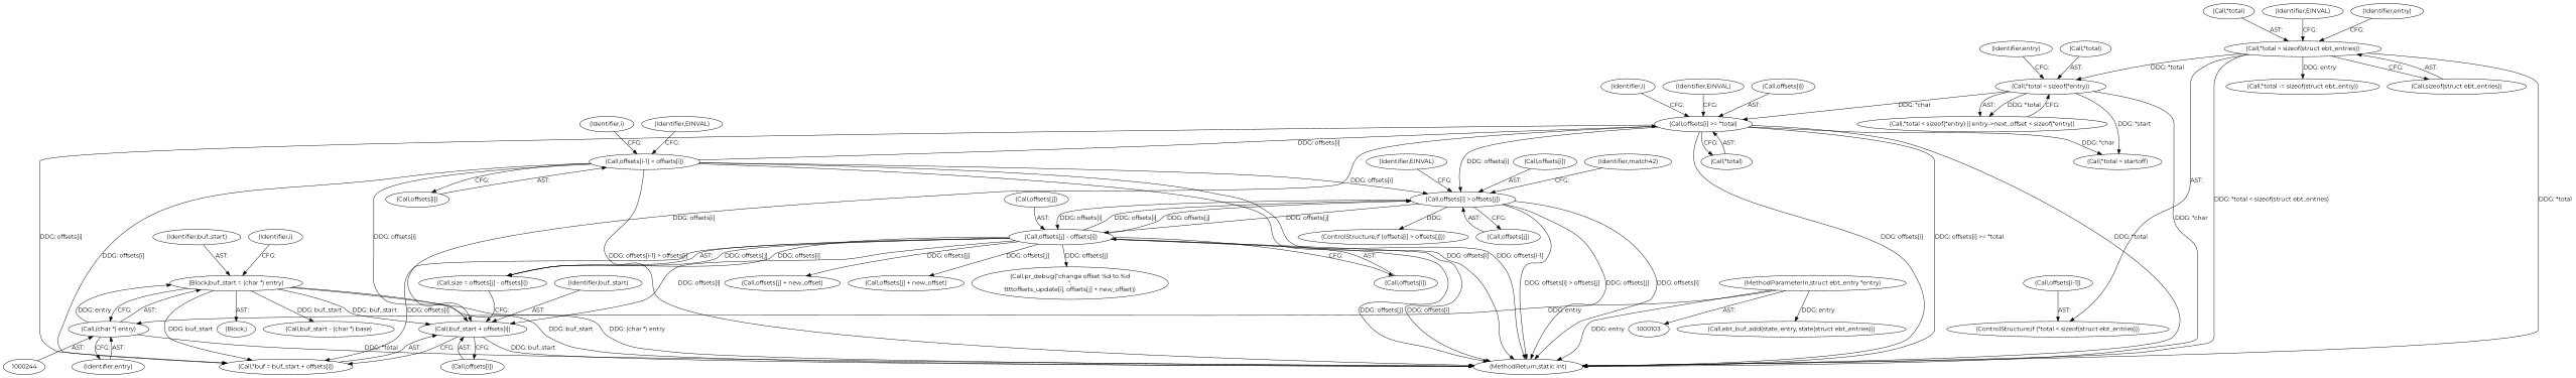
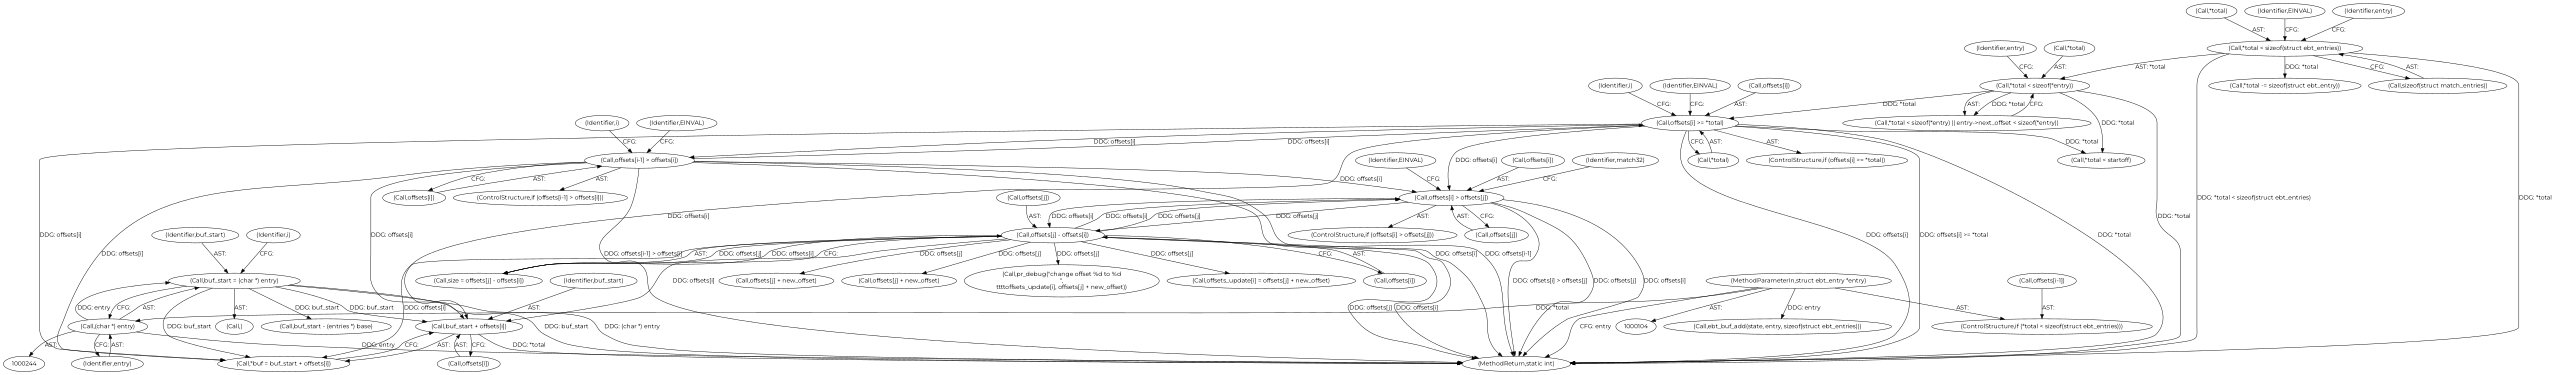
  digraph {
    fontname=Montserrat
    node [fontname=Montserrat]
    edge [fontname=Montserrat]
    n1 [label="(Call,buf_start + offsets[i])"]
    n2 [label="(Call,offsets[i])"]
    n3 [label="(Call,*buf = buf_start + offsets[i])"]
    n4 [label="(MethodReturn,static int)"]
-   n5 [label="(Block,buf_start = (char *) entry)"]
+   n5 [label="(Call,buf_start = (char *) entry)"]
    n6 [label="(Call,(char *) entry)"]
-   n7 [label="(Block,)"]
-   n8 [label="(Call,buf_start - (char *) base)"]
+   n7 [label="(Call,)"]
+   n8 [label="(Call,buf_start - (entries *) base)"]
    n9 [label="(Identifier,entry)"]
    n10 [label="(MethodParameterIn,struct ebt_entry *entry)"]
-   n11 [label="(Call,ebt_buf_add(state, entry, state(struct ebt_entries)))"]
-   1000104 [label=1000103]
+   n11 [label="(Call,ebt_buf_add(state, entry, sizeof(struct ebt_entries)))"]
+   1000104
    n13 [label="(Call,offsets[j] - offsets[i])"]
    n14 [label="(Call,offsets[i] > offsets[j])"]
    n15 [label="(Call,offsets[j] + new_offset)"]
    n16 [label="(Call,offsets[j] + new_offset)"]
    n17 [label="(Call,pr_debug(\"change offset %d to %d\n\",\n\t\t\t\toffsets_update[i], offsets[j] + new_offset))"]
+   n18 [label="(Call,offsets_update[i] = offsets[j] + new_offset)"]
    n19 [label="(Call,size = offsets[j] - offsets[i])"]
    n20 [label="(Call,offsets[i])"]
    n21 [label="(ControlStructure,if (offsets[i] > offsets[j]))"]
    n22 [label="(Call,offsets[j])"]
    n23 [label="(Call,offsets[i] >= *total)"]
    n24 [label="(Call,offsets[i-1] > offsets[i])"]
    n25 [label="(Call,*total < startoff)"]
    n26 [label="(Call,*total)"]
+   n27 [label="(ControlStructure,if (offsets[i] >= *total))"]
    n28 [label="(Call,offsets[i])"]
+   n29 [label="(ControlStructure,if (offsets[i-1] > offsets[i]))"]
    n30 [label="(Call,*total < sizeof(*entry))"]
    n31 [label="(Call,*total < sizeof(*entry) || entry->next_offset < sizeof(*entry))"]
    n32 [label="(Call,*total < sizeof(struct ebt_entries))"]
    n33 [label="(ControlStructure,if (*total < sizeof(struct ebt_entries)))"]
    n34 [label="(Call,*total -= sizeof(struct ebt_entry))"]
-   n35 [label="(Call,sizeof(struct ebt_entries))"]
+   n35 [label="(Call,sizeof(struct match_entries))"]
    n36 [label="(Identifier,EINVAL)"]
    n37 [label="(Identifier,entry)"]
    n38 [label="(Call,*total)"]
    n39 [label="(Call,*total)"]
    n40 [label="(Call,offsets[j])"]
    n41 [label="(Call,offsets[i])"]
    n42 [label="(Identifier,EINVAL)"]
    n43 [label="(Identifier,i)"]
    n44 [label="(Identifier,EINVAL)"]
    n45 [label="(Identifier,i)"]
    n46 [label="(Identifier,buf_start)"]
-   n47 [label="(Identifier,match42)"]
+   n47 [label="(Identifier,match32)"]
    n48 [label="(Identifier,entry)"]
    n49 [label="(Call,offsets[i-1])"]
    n50 [label="(Identifier,buf_start)"]
    n51 [label="(Call,offsets[i])"]
    n52 [label="(Identifier,EINVAL)"]
    n53 [label="(Identifier,i)"]
    1000244
    n1 -> n2 [label="CFG: "]
-   n1 -> n3 [label="CFG: "]
-   n1 -> n4 [label="DDG: buf_start"]
+   n1 -> n3 [label="AST: "]
+   n1 -> n4 [label="DDG: *total"]
    n2 -> n1 [label="AST: "]
-   n3 -> n1 [label="AST: "]
+   n3 -> n1 [label="CFG: "]
    n5 -> n1 [label="DDG: buf_start"]
    n5 -> n3 [label="DDG: buf_start"]
    n5 -> n4 [label="DDG: buf_start"]
    n5 -> n4 [label="DDG: (char *) entry"]
    n5 -> n6 [label="CFG: "]
    n5 -> n7 [label="AST: "]
    n5 -> n8 [label="DDG: buf_start"]
-   n6 -> n4 [label="DDG: *total"]
+   n6 -> n4 [label="DDG: entry"]
    n6 -> n5 [label="AST: "]
    n6 -> n5 [label="DDG: entry"]
    n6 -> n9 [label="CFG: "]
    n9 -> n6 [label="AST: "]
-   n10 -> n4 [label="DDG: entry"]
-   n10 -> n6 [label="DDG: entry"]
+   n10 -> n4 [label="CFG: entry"]
+   n10 -> n6 [label="DDG: *total"]
    n10 -> n11 [label="DDG: entry"]
    n10 -> 1000104 [label="AST: "]
    n13 -> n1 [label="DDG: offsets[i]"]
    n13 -> n3 [label="DDG: offsets[i]"]
    n13 -> n4 [label="DDG: offsets[i]"]
    n13 -> n4 [label="DDG: offsets[j]"]
    n13 -> n14 [label="DDG: offsets[i]"]
    n13 -> n14 [label="DDG: offsets[j]"]
    n13 -> n15 [label="DDG: offsets[j]"]
    n13 -> n16 [label="DDG: offsets[j]"]
    n13 -> n17 [label="DDG: offsets[j]"]
+   n13 -> n18 [label="DDG: offsets[j]"]
    n13 -> n19 [label="AST: "]
    n13 -> n19 [label="DDG: offsets[j]"]
    n13 -> n19 [label="DDG: offsets[i]"]
    n13 -> n20 [label="CFG: "]
    n14 -> n4 [label="DDG: offsets[i] > offsets[j]"]
    n14 -> n4 [label="DDG: offsets[j]"]
    n14 -> n4 [label="DDG: offsets[i]"]
    n14 -> n13 [label="DDG: offsets[j]"]
    n14 -> n13 [label="DDG: offsets[i]"]
-   n14 -> n21 [label="DDG: "]
+   n14 -> n21 [label="AST: "]
    n14 -> n22 [label="CFG: "]
-   n19 -> n1 [label="CFG: "]
+   n19 -> n13 [label="CFG: "]
    n20 -> n13 [label="AST: "]
    n22 -> n14 [label="AST: "]
    n23 -> n1 [label="DDG: offsets[i]"]
    n23 -> n3 [label="DDG: offsets[i]"]
    n23 -> n4 [label="DDG: offsets[i]"]
    n23 -> n4 [label="DDG: offsets[i] >= *total"]
    n23 -> n4 [label="DDG: *total"]
    n23 -> n14 [label="DDG: offsets[i]"]
-   n23 -> n25 [label="DDG: *char"]
+   n23 -> n24 [label="DDG: offsets[i]"]
+   n23 -> n25 [label="DDG: *total"]
    n23 -> n26 [label="CFG: "]
+   n23 -> n27 [label="AST: "]
    n24 -> n1 [label="DDG: offsets[i]"]
    n24 -> n3 [label="DDG: offsets[i]"]
    n24 -> n4 [label="DDG: offsets[i]"]
    n24 -> n4 [label="DDG: offsets[i-1]"]
    n24 -> n4 [label="DDG: offsets[i-1] > offsets[i]"]
    n24 -> n14 [label="DDG: offsets[i]"]
    n24 -> n23 [label="DDG: offsets[i]"]
    n24 -> n28 [label="CFG: "]
+   n24 -> n29 [label="AST: "]
    n26 -> n23 [label="AST: "]
    n28 -> n24 [label="AST: "]
-   n30 -> n4 [label="DDG: *char"]
-   n30 -> n23 [label="DDG: *char"]
-   n30 -> n25 [label="DDG: *start"]
+   n30 -> n4 [label="DDG: *total"]
+   n30 -> n23 [label="DDG: *total"]
+   n30 -> n25 [label="DDG: *total"]
    n30 -> n31 [label="AST: "]
    n30 -> n31 [label="DDG: *total"]
    n31 -> n30 [label="CFG: "]
    n32 -> n4 [label="DDG: *total"]
    n32 -> n4 [label="DDG: *total < sizeof(struct ebt_entries)"]
-   n32 -> n30 [label="DDG: *total"]
-   n32 -> n33 [label="AST: "]
-   n32 -> n34 [label="DDG: entry"]
+   n32 -> n30 [label="AST: *total"]
+   n10 -> n33 [label="AST: "]
+   n32 -> n34 [label="DDG: *total"]
    n32 -> n35 [label="CFG: "]
    n35 -> n32 [label="AST: "]
    n36 -> n24 [label="CFG: "]
    n37 -> n30 [label="CFG: "]
    n38 -> n30 [label="AST: "]
    n39 -> n32 [label="AST: "]
    n40 -> n13 [label="AST: "]
    n41 -> n14 [label="AST: "]
    n42 -> n32 [label="CFG: "]
    n43 -> n23 [label="CFG: "]
    n44 -> n23 [label="CFG: "]
    n45 -> n5 [label="CFG: "]
    n46 -> n5 [label="AST: "]
    n47 -> n14 [label="CFG: "]
    n48 -> n32 [label="CFG: "]
    n49 -> n33 [label="AST: "]
    n50 -> n1 [label="AST: "]
    n51 -> n23 [label="AST: "]
    n52 -> n14 [label="CFG: "]
    n53 -> n24 [label="CFG: "]
-   1000244 -> n6 [label="AST: "]
+   n6 -> 1000244 [label="AST: "]
  }
